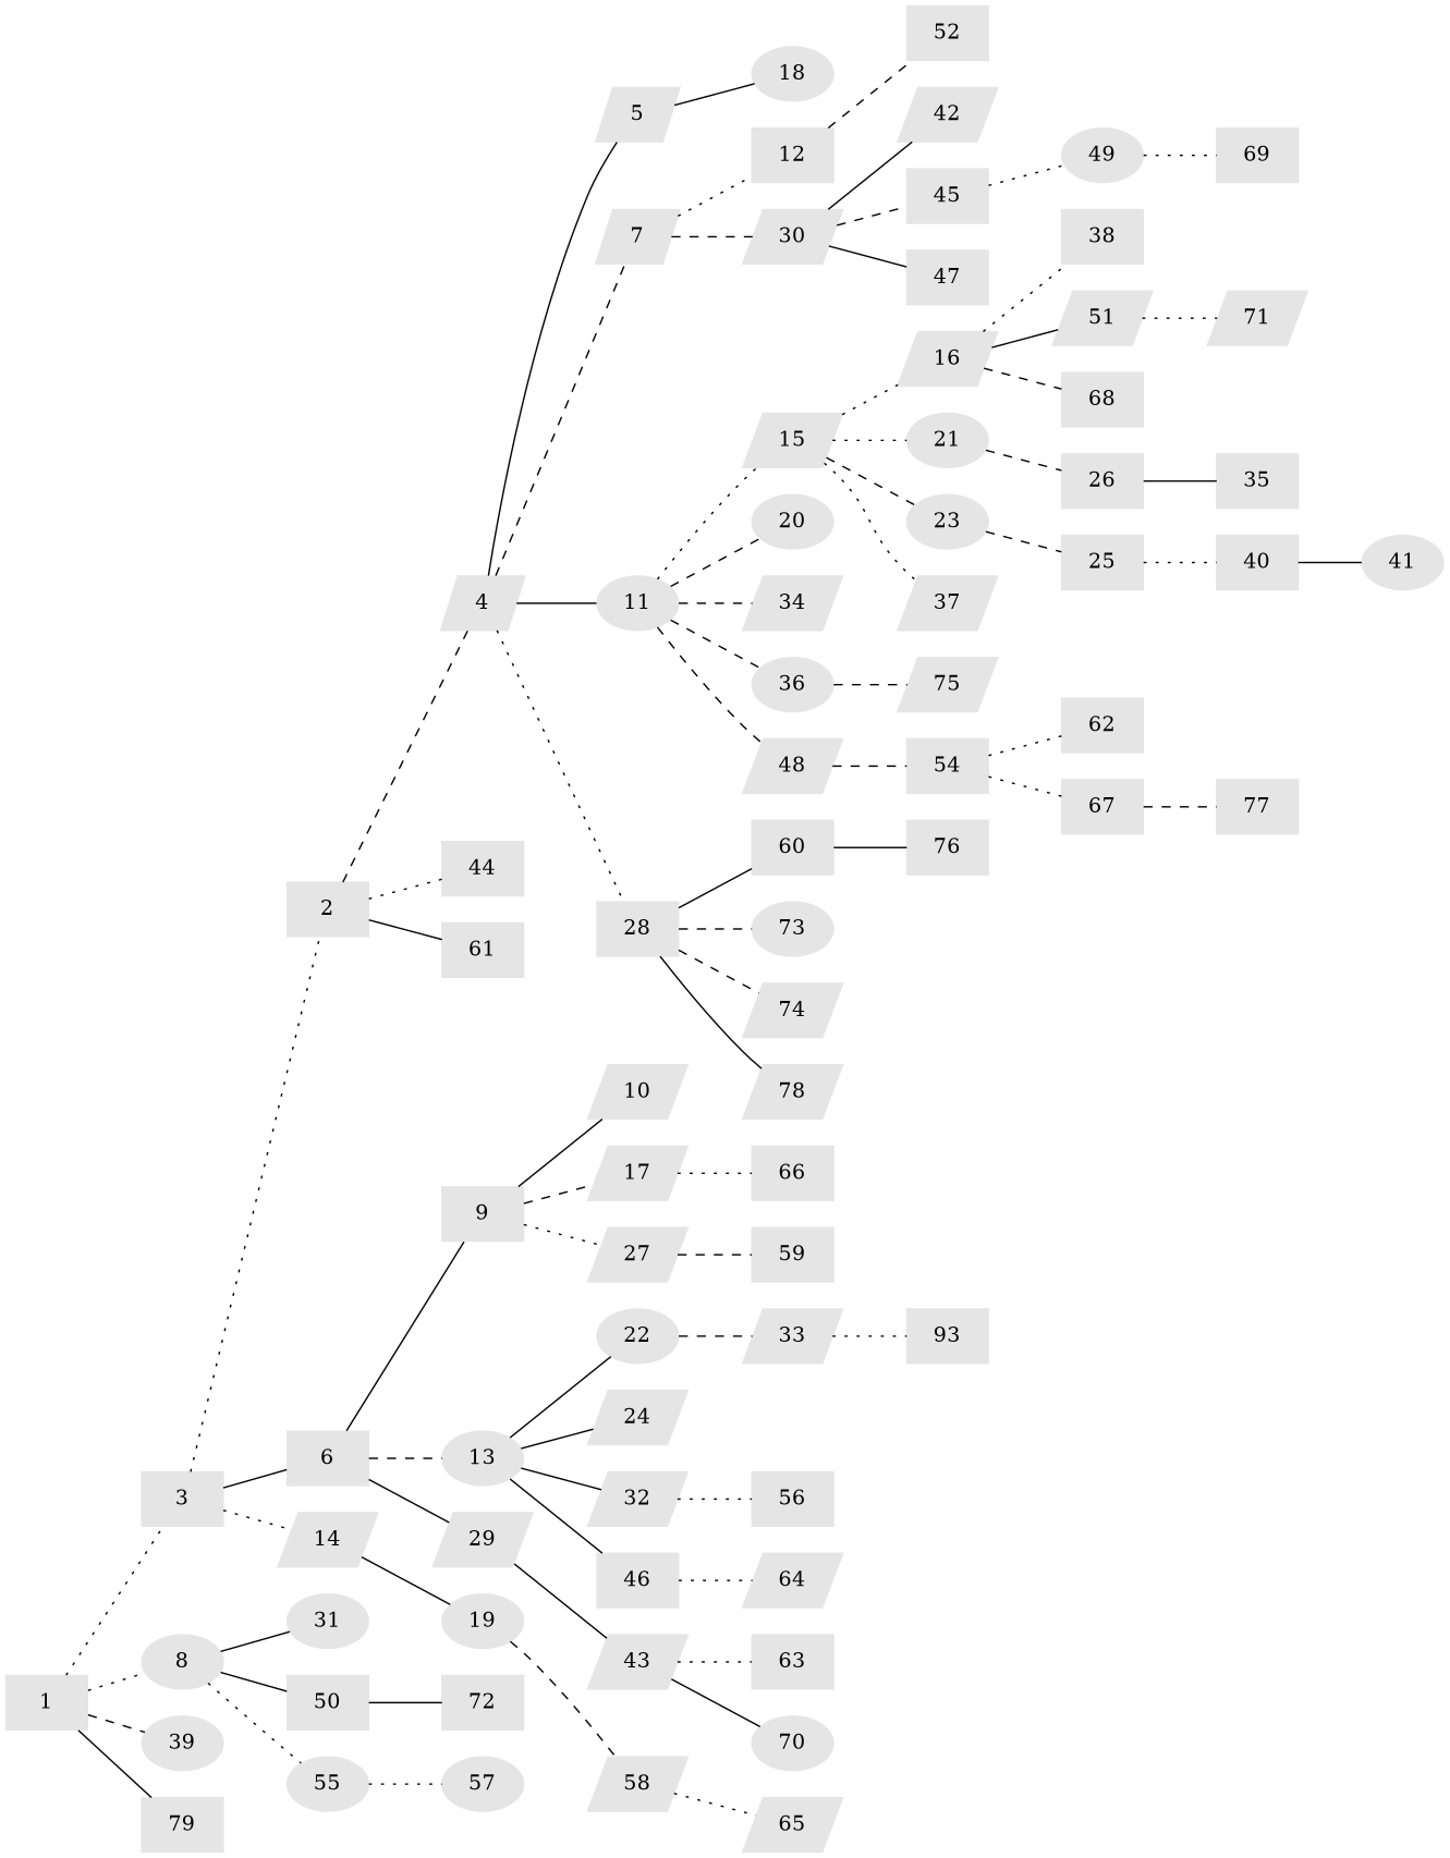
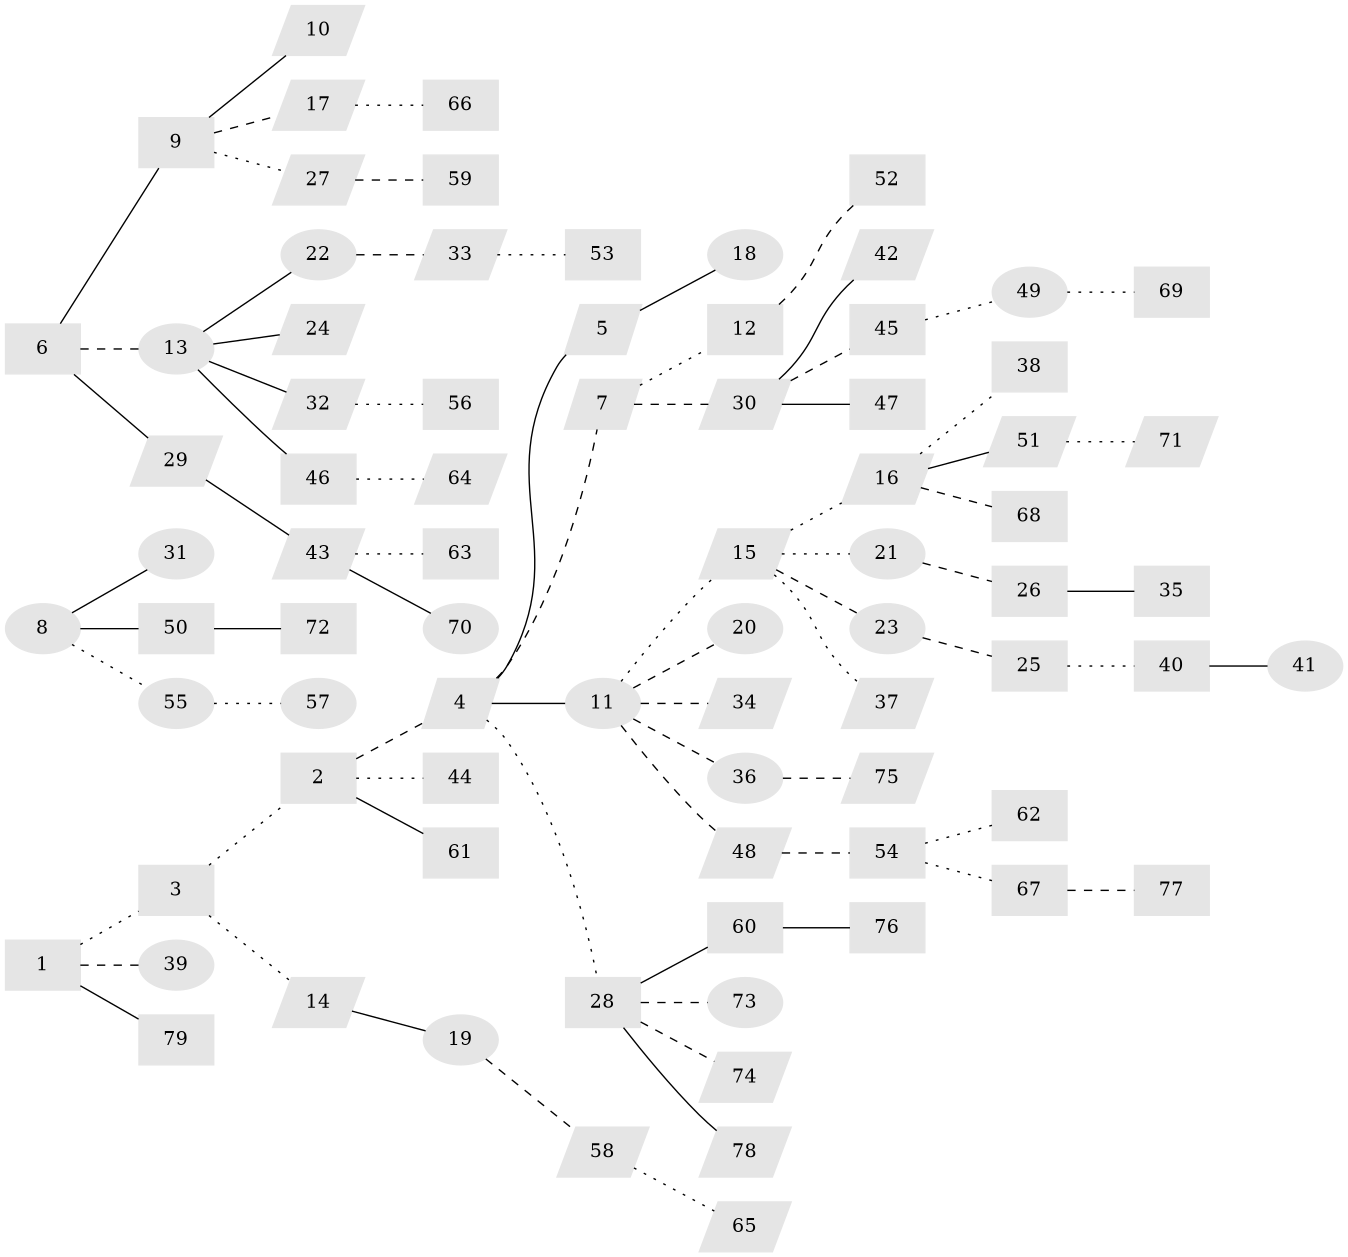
  graph {
    rankdir=LR
    node [color=gray90 shape=box style=filled]
    edge [style=dotted]
    1
    3
    8 [shape=ellipse]
    39 [shape=ellipse]
    79
    4 [shape=parallelogram]
    2
    44
    61
    6
    14 [shape=parallelogram]
    31 [shape=ellipse]
    50
    55 [shape=ellipse]
    5 [shape=parallelogram]
    7 [shape=parallelogram]
    11 [shape=ellipse]
    28
    9
    13 [shape=ellipse]
    29 [shape=parallelogram]
    19 [shape=ellipse]
    18 [shape=ellipse]
    12
    30 [shape=parallelogram]
    15 [shape=parallelogram]
    20 [shape=ellipse]
    34 [shape=parallelogram]
    36 [shape=ellipse]
    48 [shape=parallelogram]
    60
    73 [shape=ellipse]
    74 [shape=parallelogram]
    78 [shape=parallelogram]
    10 [shape=parallelogram]
    17 [shape=parallelogram]
    27 [shape=parallelogram]
    22 [shape=ellipse]
    24 [shape=parallelogram]
    32 [shape=parallelogram]
    46
    43 [shape=parallelogram]
    52
    42 [shape=parallelogram]
    45
    47
    72
    57 [shape=ellipse]
    66
    59
    16 [shape=parallelogram]
    21 [shape=ellipse]
    23 [shape=ellipse]
    37 [shape=parallelogram]
    75 [shape=parallelogram]
    54
    33 [shape=parallelogram]
    56
    64 [shape=parallelogram]
    58 [shape=parallelogram]
    38
    51 [shape=parallelogram]
    68
    26
    25
    71 [shape=parallelogram]
    65 [shape=parallelogram]
    35
-   53 [label=93]
+   53
    40
    41 [shape=ellipse]
    76
    63
    70 [shape=ellipse]
    49 [shape=ellipse]
    69
    62
    67
    77
    1 -- 3
-   1 -- 8
    1 -- 39 [style=dashed]
    1 -- 79 [style=solid]
    3 -- 2
-   3 -- 6 [style=solid]
    3 -- 14
    8 -- 31 [style=solid]
    8 -- 50 [style=solid]
    8 -- 55
    4 -- 5 [style=solid]
    4 -- 7 [style=dashed]
    4 -- 11 [style=solid]
    4 -- 28
    2 -- 4 [style=dashed]
    2 -- 44
    2 -- 61 [style=solid]
    6 -- 9 [style=solid]
    6 -- 13 [style=dashed]
    6 -- 29 [style=solid]
    14 -- 19 [style=solid]
    50 -- 72 [style=solid]
    55 -- 57
    5 -- 18 [style=solid]
    7 -- 12
    7 -- 30 [style=dashed]
    11 -- 15
    11 -- 20 [style=dashed]
    11 -- 34 [style=dashed]
    11 -- 36 [style=dashed]
    11 -- 48 [style=dashed]
    28 -- 60 [style=solid]
    28 -- 73 [style=dashed]
    28 -- 74 [style=dashed]
    28 -- 78 [style=solid]
    9 -- 10 [style=solid]
    9 -- 17 [style=dashed]
    9 -- 27
    13 -- 22 [style=solid]
    13 -- 24 [style=solid]
    13 -- 32 [style=solid]
    13 -- 46 [style=solid]
    29 -- 43 [style=solid]
    19 -- 58 [style=dashed]
    12 -- 52 [style=dashed]
    30 -- 42 [style=solid]
    30 -- 45 [style=dashed]
    30 -- 47 [style=solid]
    15 -- 16
    15 -- 21
    15 -- 23 [style=dashed]
    15 -- 37
    36 -- 75 [style=dashed]
    48 -- 54 [style=dashed]
    60 -- 76 [style=solid]
    17 -- 66
    27 -- 59 [style=dashed]
    22 -- 33 [style=dashed]
    32 -- 56
    46 -- 64
    43 -- 63
    43 -- 70 [style=solid]
    45 -- 49
    16 -- 38
    16 -- 51 [style=solid]
    16 -- 68 [style=dashed]
    21 -- 26 [style=dashed]
    23 -- 25 [style=dashed]
    54 -- 62
    54 -- 67
    33 -- 53
    58 -- 65
    51 -- 71
    26 -- 35 [style=solid]
    25 -- 40
    40 -- 41 [style=solid]
    49 -- 69
    67 -- 77 [style=dashed]
  }
